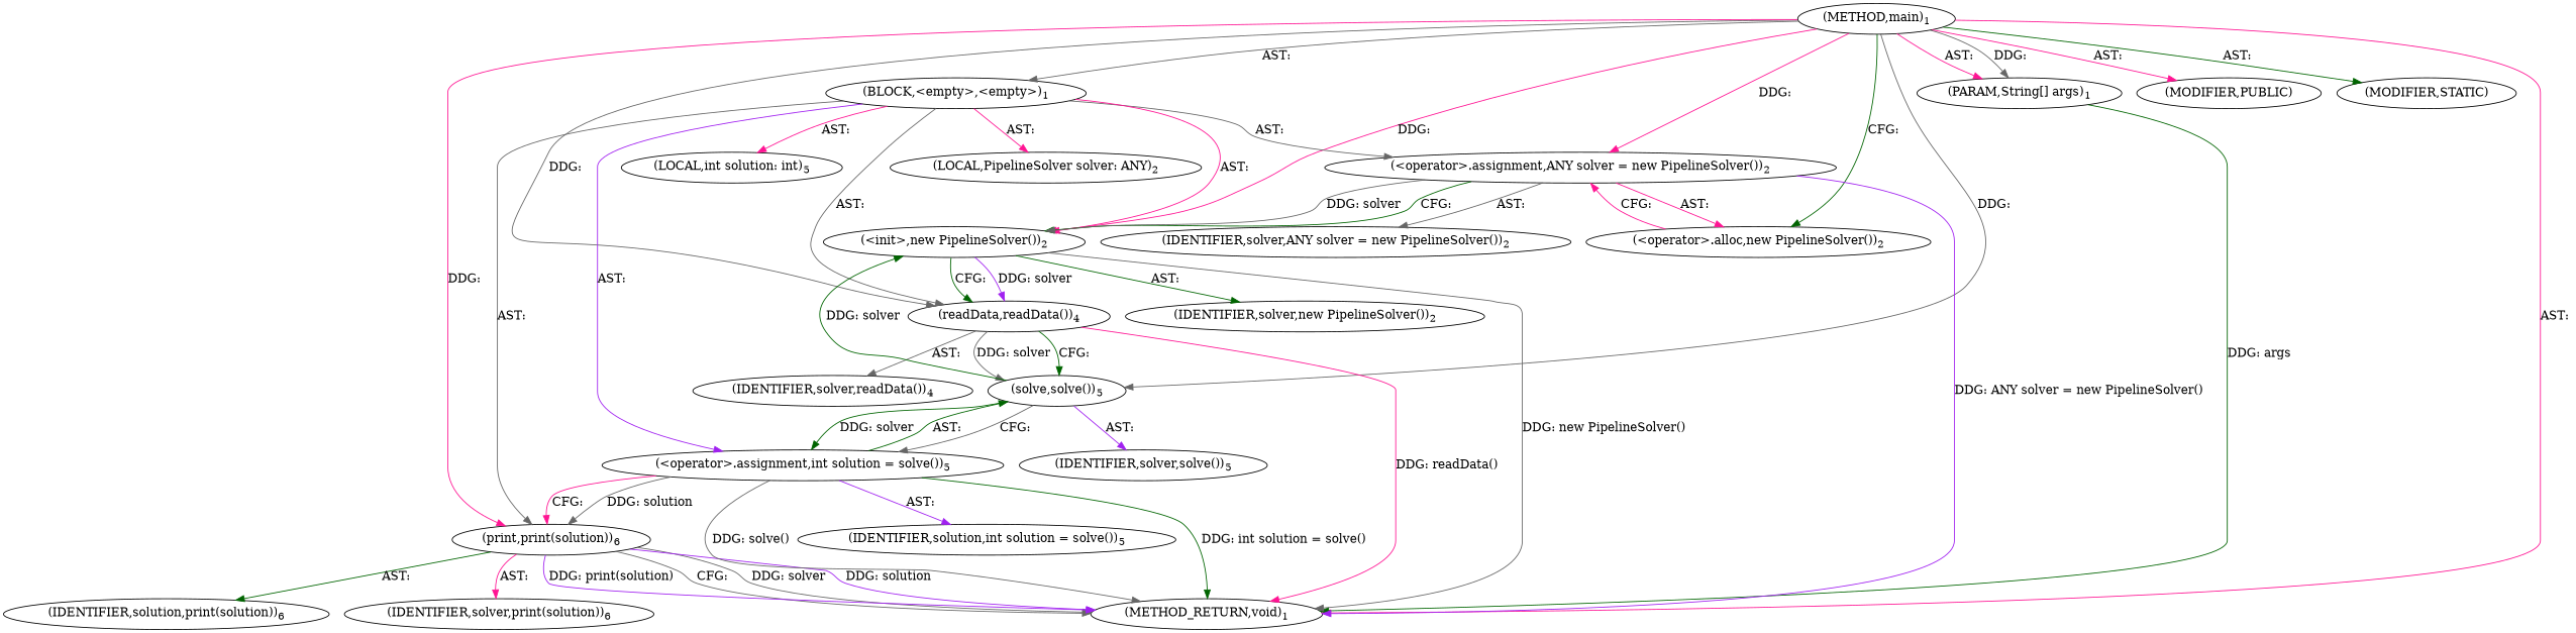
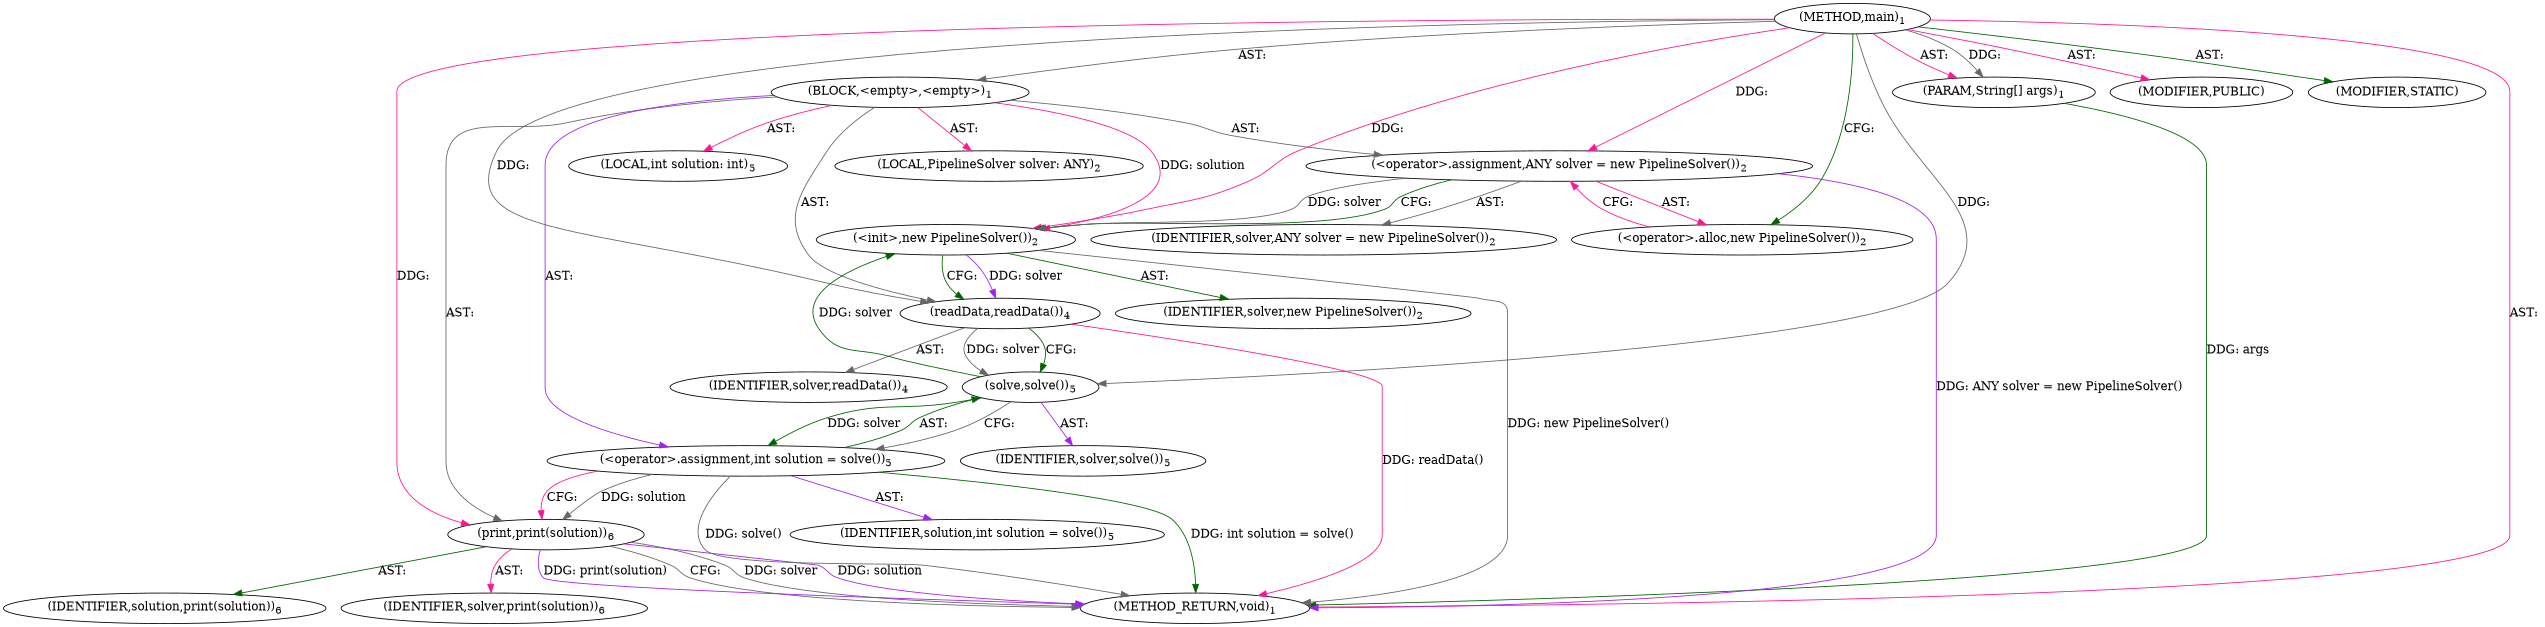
  digraph {
    edge [color=gray40]
    n1 [label=<(METHOD,main)<SUB>1</SUB>>]
    n2 [label=<(PARAM,String[] args)<SUB>1</SUB>>]
    n3 [label=<(BLOCK,&lt;empty&gt;,&lt;empty&gt;)<SUB>1</SUB>>]
    n4 [label=<(&lt;operator&gt;.assignment,ANY solver = new PipelineSolver())<SUB>2</SUB>>]
    n5 [label=<(&lt;operator&gt;.alloc,new PipelineSolver())<SUB>2</SUB>>]
    n6 [label=<(&lt;init&gt;,new PipelineSolver())<SUB>2</SUB>>]
    n7 [label=<(readData,readData())<SUB>4</SUB>>]
    n8 [label=<(solve,solve())<SUB>5</SUB>>]
    n9 [label=<(print,print(solution))<SUB>6</SUB>>]
    n10 [label=<(MODIFIER,PUBLIC)>]
    n11 [label=<(MODIFIER,STATIC)>]
    n12 [label=<(METHOD_RETURN,void)<SUB>1</SUB>>]
    n13 [label=<(LOCAL,PipelineSolver solver: ANY)<SUB>2</SUB>>]
    n14 [label=<(LOCAL,int solution: int)<SUB>5</SUB>>]
    n15 [label=<(&lt;operator&gt;.assignment,int solution = solve())<SUB>5</SUB>>]
    n16 [label=<(IDENTIFIER,solver,ANY solver = new PipelineSolver())<SUB>2</SUB>>]
    n17 [label=<(IDENTIFIER,solver,new PipelineSolver())<SUB>2</SUB>>]
    n18 [label=<(IDENTIFIER,solver,readData())<SUB>4</SUB>>]
    n19 [label=<(IDENTIFIER,solver,solve())<SUB>5</SUB>>]
    n20 [label=<(IDENTIFIER,solver,print(solution))<SUB>6</SUB>>]
    n21 [label=<(IDENTIFIER,solution,print(solution))<SUB>6</SUB>>]
    n22 [label=<(IDENTIFIER,solution,int solution = solve())<SUB>5</SUB>>]
    n1 -> n2 [color=deeppink label="AST: "]
    n1 -> n2 [label="DDG: "]
    n1 -> n3 [label="AST: "]
    n1 -> n4 [color=deeppink label="DDG: "]
    n1 -> n5 [color=darkgreen label="CFG: "]
    n1 -> n6 [color=deeppink label="DDG: "]
    n1 -> n7 [label="DDG: "]
    n1 -> n8 [label="DDG: "]
    n1 -> n9 [color=deeppink label="DDG: "]
    n1 -> n10 [color=deeppink label="AST: "]
    n1 -> n11 [color=darkgreen label="AST: "]
    n1 -> n12 [color=deeppink label="AST: "]
    n2 -> n12 [color=darkgreen label="DDG: args"]
    n3 -> n4 [label="AST: "]
-   n3 -> n6 [color=deeppink label="AST: "]
+   n3 -> n6 [color=deeppink label="DDG: solution"]
    n3 -> n7 [label="AST: "]
    n3 -> n9 [label="AST: "]
    n3 -> n13 [color=deeppink label="AST: "]
    n3 -> n14 [color=deeppink label="AST: "]
    n3 -> n15 [color=purple label="AST: "]
    n4 -> n5 [color=deeppink label="AST: "]
    n4 -> n6 [color=darkgreen label="CFG: "]
    n4 -> n6 [label="DDG: solver"]
    n4 -> n12 [color=purple label="DDG: ANY solver = new PipelineSolver()"]
    n4 -> n16 [label="AST: "]
    n5 -> n4 [color=deeppink label="CFG: "]
    n6 -> n7 [color=darkgreen label="CFG: "]
    n6 -> n7 [color=purple label="DDG: solver"]
    n6 -> n12 [label="DDG: new PipelineSolver()"]
    n6 -> n17 [color=darkgreen label="AST: "]
    n7 -> n8 [color=darkgreen label="CFG: "]
    n7 -> n8 [label="DDG: solver"]
    n7 -> n12 [color=deeppink label="DDG: readData()"]
    n7 -> n18 [label="AST: "]
    n8 -> n6 [color=darkgreen label="DDG: solver"]
    n8 -> n15 [label="CFG: "]
    n8 -> n15 [color=darkgreen label="DDG: solver"]
    n8 -> n19 [color=purple label="AST: "]
    n9 -> n12 [label="CFG: "]
    n9 -> n12 [label="DDG: solver"]
    n9 -> n12 [color=purple label="DDG: solution"]
    n9 -> n12 [color=purple label="DDG: print(solution)"]
    n9 -> n20 [color=deeppink label="AST: "]
    n9 -> n21 [color=darkgreen label="AST: "]
    n15 -> n8 [color=darkgreen label="AST: "]
    n15 -> n9 [color=deeppink label="CFG: "]
    n15 -> n9 [label="DDG: solution"]
    n15 -> n12 [label="DDG: solve()"]
    n15 -> n12 [color=darkgreen label="DDG: int solution = solve()"]
    n15 -> n22 [color=purple label="AST: "]
  }
